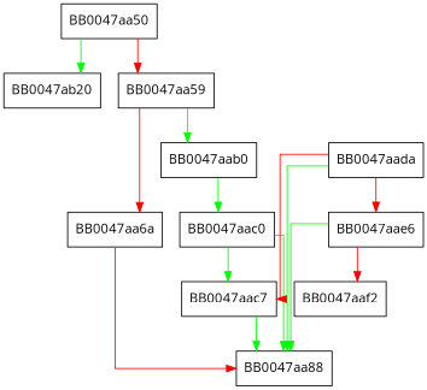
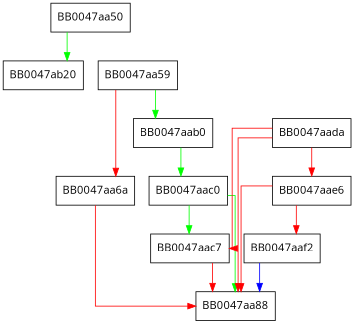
  digraph {
    fontname="Open Sans"
    splines=ortho
    node [fontname="Open Sans" shape=box]
    edge [color=green fontname="Open Sans"]
    BB0047aa50
    BB0047ab20
    BB0047aa59
    BB0047aab0
    BB0047aa6a
    BB0047aac0
    BB0047aa88
    BB0047aac7
    BB0047aada
    BB0047aae6
    BB0047aaf2
    BB0047aa50 -> BB0047ab20
-   BB0047aa50 -> BB0047aa59 [color=red]
    BB0047aa59 -> BB0047aab0
    BB0047aa59 -> BB0047aa6a [color=red]
    BB0047aab0 -> BB0047aac0
    BB0047aa6a -> BB0047aa88 [color=red]
    BB0047aac0 -> BB0047aa88
    BB0047aac0 -> BB0047aac7
-   BB0047aac7 -> BB0047aa88
-   BB0047aada -> BB0047aa88
+   BB0047aac7 -> BB0047aa88 [color=red]
+   BB0047aada -> BB0047aa88 [color=red]
    BB0047aada -> BB0047aac7 [color=red]
    BB0047aada -> BB0047aae6 [color=red]
-   BB0047aae6 -> BB0047aa88
+   BB0047aae6 -> BB0047aa88 [color=red]
    BB0047aae6 -> BB0047aaf2 [color=red]
+   BB0047aaf2 -> BB0047aa88 [color=blue]
  }
